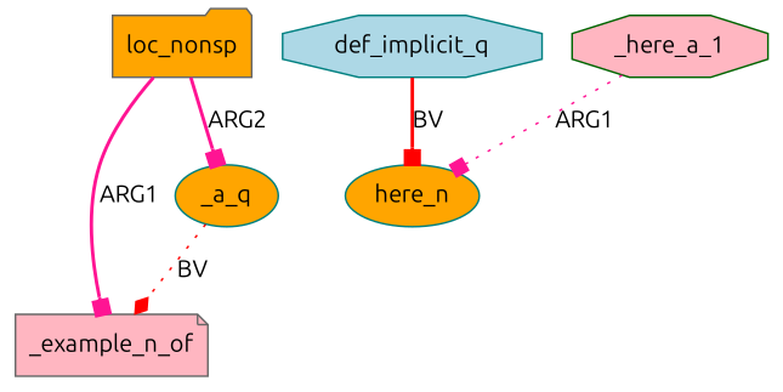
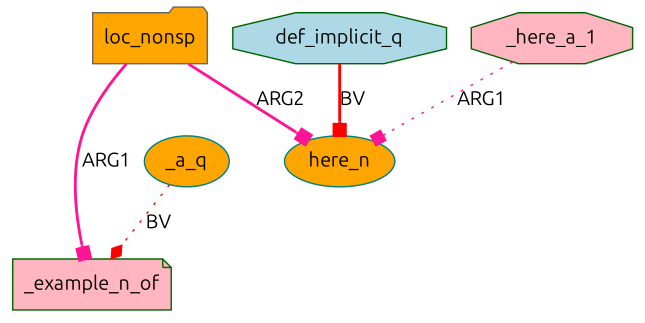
  digraph {
    fontname=Ubuntu
    node [color=gray40 fillcolor=orange fontname=Ubuntu shape=ellipse style=filled]
    edge [arrowhead=box color=deeppink fontname=Ubuntu style=bold]
    loc_nonsp [shape=folder]
    n2 [color=teal label=here_n]
-   _example_n_of [fillcolor=lightpink shape=note]
+   _example_n_of [color=darkgreen fillcolor=lightpink shape=note]
    _a_q [color=teal]
-   def_implicit_q [color=teal fillcolor=lightblue shape=octagon]
+   def_implicit_q [color=darkgreen fillcolor=lightblue shape=octagon]
    _here_a_1 [color=darkgreen fillcolor=lightpink shape=octagon]
-   loc_nonsp -> _a_q [label=ARG2]
+   loc_nonsp -> n2 [label=ARG2]
    loc_nonsp -> _example_n_of [label=ARG1]
    _a_q -> _example_n_of [arrowhead=diamond color=red label=BV style=dotted]
    def_implicit_q -> n2 [color=red label=BV]
    _here_a_1 -> n2 [label=ARG1 style=dotted]
  }
